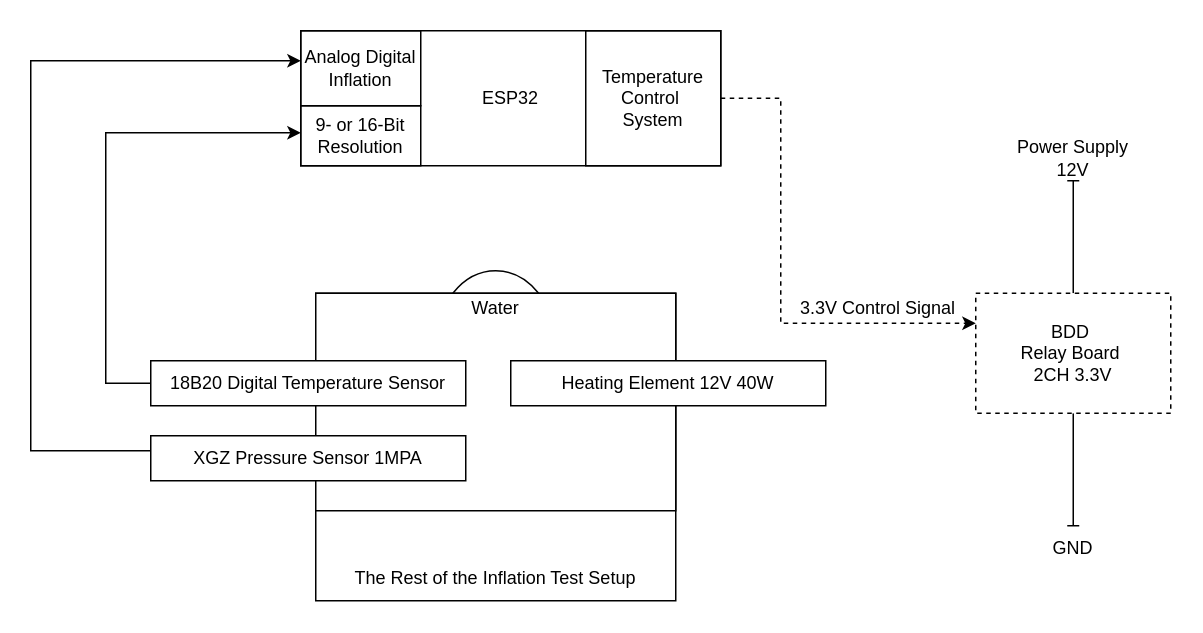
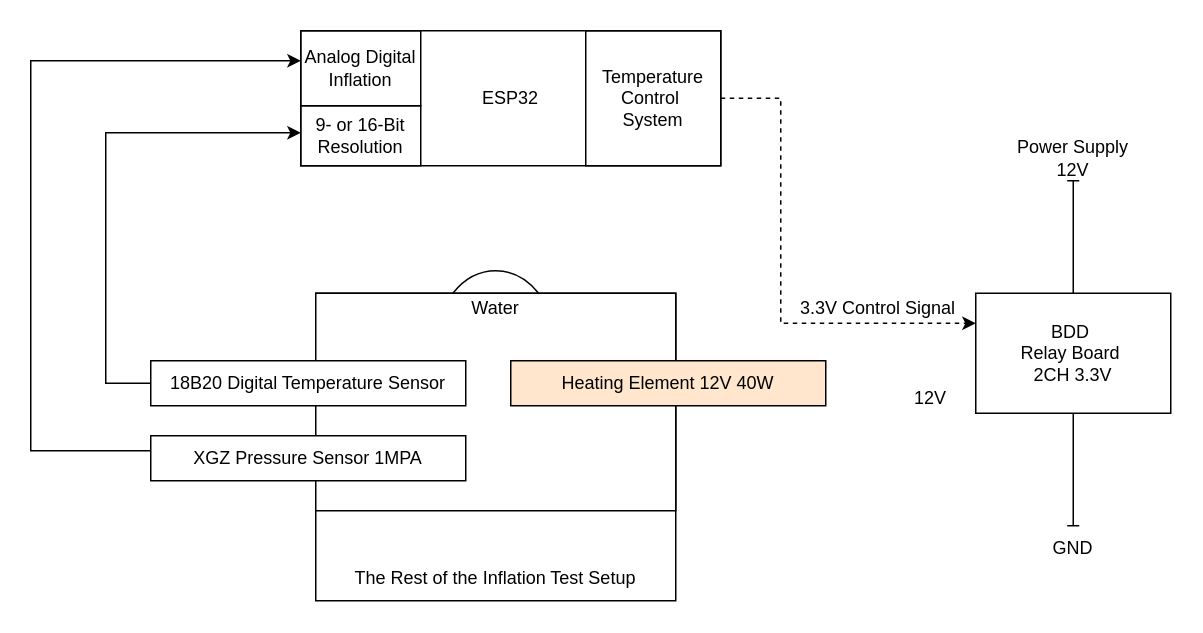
  <mxCell id="0" />
  <mxCell id="1" parent="0" />
  <mxCell id="2" value="" style="ellipse;whiteSpace=wrap;html=1;" vertex="1" parent="1"><mxGeometry x="290" y="180" width="80" height="100" as="geometry" /></mxCell>
  <mxCell id="3" value="" style="rounded=0;whiteSpace=wrap;html=1;" vertex="1" parent="1"><mxGeometry x="210" y="195" width="240" height="205" as="geometry" /></mxCell>
  <mxCell id="4" value="" style="rounded=0;whiteSpace=wrap;html=1;" vertex="1" parent="1"><mxGeometry x="210" y="195" width="240" height="145" as="geometry" /></mxCell>
  <mxCell id="5" value="" style="endArrow=none;startArrow=baseDash;html=1;rounded=0;startFill=0;exitX=0.5;exitY=1;exitDx=0;exitDy=0;" edge="1" parent="1" source="6" target="9"><mxGeometry width="50" height="50" relative="1" as="geometry"><mxPoint x="580" y="20" as="sourcePoint" /><mxPoint x="580" y="160" as="targetPoint" /></mxGeometry></mxCell>
  <mxCell id="6" value="&lt;div&gt;Power Supply&lt;/div&gt;&lt;div&gt;12V&lt;/div&gt;" style="text;html=1;align=center;verticalAlign=middle;whiteSpace=wrap;rounded=0;" vertex="1" parent="1"><mxGeometry x="665" y="90" width="100" height="30" as="geometry" /></mxCell>
  <mxCell id="7" value="GND" style="text;html=1;align=center;verticalAlign=middle;whiteSpace=wrap;rounded=0;" vertex="1" parent="1"><mxGeometry x="685" y="350" width="60" height="30" as="geometry" /></mxCell>
  <mxCell id="8" value="" style="endArrow=none;startArrow=baseDash;html=1;rounded=0;startFill=0;exitX=0.5;exitY=0;exitDx=0;exitDy=0;" edge="1" parent="1" source="7" target="9"><mxGeometry width="50" height="50" relative="1" as="geometry"><mxPoint x="748" y="400" as="sourcePoint" /><mxPoint x="580" y="240" as="targetPoint" /><Array as="points" /></mxGeometry></mxCell>
- <mxCell id="9" value="&lt;div&gt;BDD&amp;nbsp;&lt;/div&gt;&lt;div&gt;Relay Board&amp;nbsp;&lt;/div&gt;&lt;div&gt;2CH 3.3V&lt;/div&gt;" style="rounded=0;whiteSpace=wrap;html=1;dashed=1;" vertex="1" parent="1"><mxGeometry x="650" y="195" width="130" height="80" as="geometry" /></mxCell>
+ <mxCell id="9" value="&lt;div&gt;BDD&amp;nbsp;&lt;/div&gt;&lt;div&gt;Relay Board&amp;nbsp;&lt;/div&gt;&lt;div&gt;2CH 3.3V&lt;/div&gt;" style="rounded=0;whiteSpace=wrap;html=1;" vertex="1" parent="1"><mxGeometry x="650" y="195" width="130" height="80" as="geometry" /></mxCell>
  <mxCell id="10" style="edgeStyle=orthogonalEdgeStyle;rounded=0;orthogonalLoop=1;jettySize=auto;html=1;entryX=0;entryY=0.25;entryDx=0;entryDy=0;dashed=1;" edge="1" parent="1" source="11" target="9"><mxGeometry relative="1" as="geometry"><Array as="points"><mxPoint x="520" y="65" /><mxPoint x="520" y="215" /></Array></mxGeometry></mxCell>
  <mxCell id="11" value="ESP32" style="rounded=0;whiteSpace=wrap;html=1;" vertex="1" parent="1"><mxGeometry x="200" y="20" width="280" height="90" as="geometry" /></mxCell>
  <mxCell id="12" style="edgeStyle=orthogonalEdgeStyle;rounded=0;orthogonalLoop=1;jettySize=auto;html=1;startArrow=none;startFill=0;exitX=0;exitY=0.5;exitDx=0;exitDy=0;" edge="1" parent="1" source="20" target="11"><mxGeometry relative="1" as="geometry"><Array as="points"><mxPoint x="70" y="255" /><mxPoint x="70" y="88" /></Array></mxGeometry></mxCell>
  <mxCell id="13" style="edgeStyle=orthogonalEdgeStyle;rounded=0;orthogonalLoop=1;jettySize=auto;html=1;" edge="1" parent="1" source="21" target="11"><mxGeometry relative="1" as="geometry"><mxPoint x="84" y="345.034" as="sourcePoint" /><mxPoint x="140" y="40" as="targetPoint" /><Array as="points"><mxPoint x="20" y="300" /><mxPoint x="20" y="40" /></Array></mxGeometry></mxCell>
+ <mxCell id="14" value="12V" style="text;html=1;align=center;verticalAlign=middle;whiteSpace=wrap;rounded=0;" vertex="1" parent="1"><mxGeometry x="590" y="250" width="60" height="30" as="geometry" /></mxCell>
  <mxCell id="15" value="3.3V Control Signal" style="text;html=1;align=center;verticalAlign=middle;whiteSpace=wrap;rounded=0;" vertex="1" parent="1"><mxGeometry x="520" y="190" width="130" height="30" as="geometry" /></mxCell>
  <mxCell id="16" value="Analog Digital Inflation" style="text;html=1;align=center;verticalAlign=middle;whiteSpace=wrap;rounded=0;strokeColor=default;" vertex="1" parent="1"><mxGeometry x="200" y="20" width="80" height="50" as="geometry" /></mxCell>
  <mxCell id="17" value="9- or 16-Bit Resolution" style="text;html=1;align=center;verticalAlign=middle;whiteSpace=wrap;rounded=0;strokeColor=default;" vertex="1" parent="1"><mxGeometry x="200" y="70" width="80" height="40" as="geometry" /></mxCell>
  <mxCell id="18" value="Temperature Control&amp;nbsp;&lt;div&gt;&lt;span style=&quot;background-color: transparent; color: light-dark(rgb(0, 0, 0), rgb(255, 255, 255));&quot;&gt;System&lt;/span&gt;&lt;/div&gt;" style="text;html=1;align=center;verticalAlign=middle;whiteSpace=wrap;rounded=0;strokeColor=default;" vertex="1" parent="1"><mxGeometry x="390" y="20" width="90" height="90" as="geometry" /></mxCell>
- <mxCell id="19" value="Heating Element&amp;nbsp;&lt;span style=&quot;background-color: transparent; color: light-dark(rgb(0, 0, 0), rgb(255, 255, 255));&quot;&gt;12V 40W&lt;/span&gt;" style="rounded=0;whiteSpace=wrap;html=1;" vertex="1" parent="1"><mxGeometry x="340" y="240" width="210" height="30" as="geometry" /></mxCell>
+ <mxCell id="19" value="Heating Element&amp;nbsp;&lt;span style=&quot;background-color: transparent; color: light-dark(rgb(0, 0, 0), rgb(255, 255, 255));&quot;&gt;12V 40W&lt;/span&gt;" style="rounded=0;whiteSpace=wrap;html=1;fillColor=#ffe6cc;" vertex="1" parent="1"><mxGeometry x="340" y="240" width="210" height="30" as="geometry" /></mxCell>
  <mxCell id="20" value="18B20 Digital Temperature Sensor" style="rounded=0;whiteSpace=wrap;html=1;strokeColor=default;" vertex="1" parent="1"><mxGeometry x="100" y="240" width="210" height="30" as="geometry" /></mxCell>
  <mxCell id="21" value="XGZ Pressure Sensor 1MPA" style="rounded=0;whiteSpace=wrap;html=1;" vertex="1" parent="1"><mxGeometry x="100" y="290" width="210" height="30" as="geometry" /></mxCell>
  <mxCell id="22" value="Water" style="text;html=1;align=center;verticalAlign=middle;whiteSpace=wrap;rounded=0;" vertex="1" parent="1"><mxGeometry x="300" y="190" width="60" height="30" as="geometry" /></mxCell>
  <mxCell id="23" value="The Rest of the Inflation Test Setup" style="text;html=1;align=center;verticalAlign=middle;whiteSpace=wrap;rounded=0;" vertex="1" parent="1"><mxGeometry x="230" y="370" width="200" height="30" as="geometry" /></mxCell>
